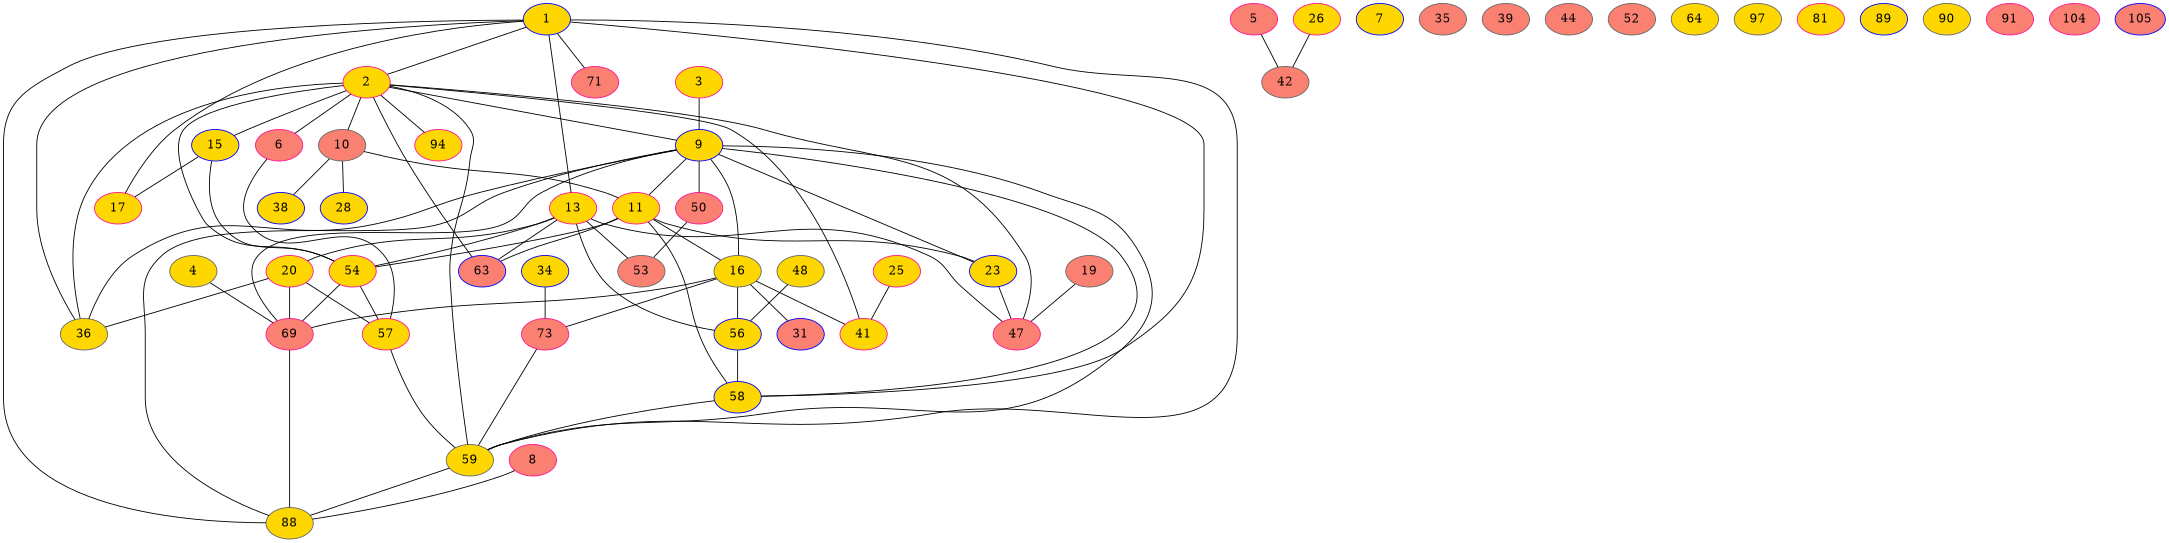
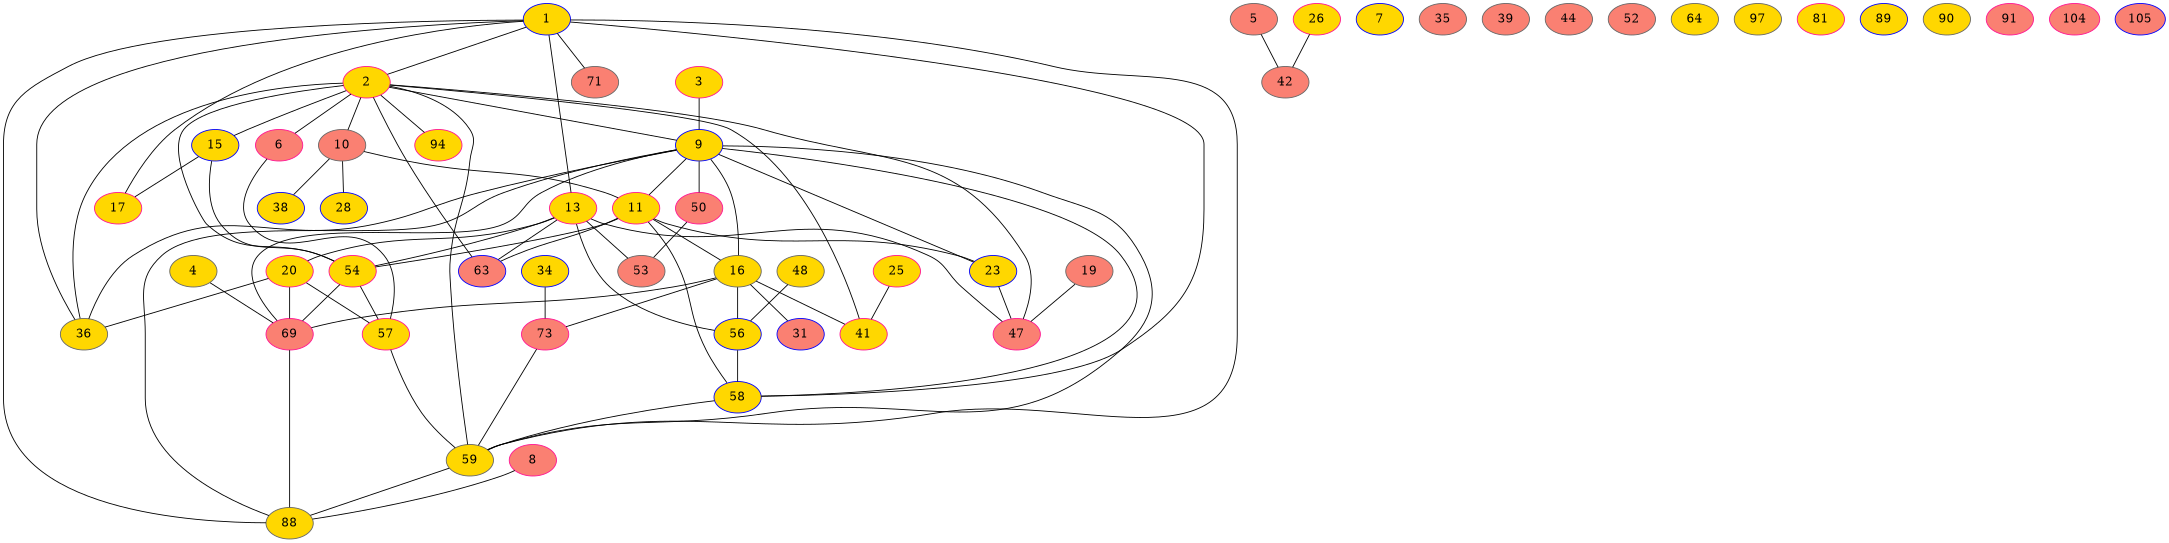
  graph {
    node [color=deeppink fillcolor=gold style=filled]
    1 [color=blue super="+14+33"]
    2 [super="+40+18"]
    13 [super="+86+70"]
    17 [super="+46"]
    36 [color=gray40 super="+45"]
    58 [color=blue super="+93"]
    59 [color=gray40 super="+68+87"]
-   71 [fillcolor=salmon]
+   71 [color=gray40 fillcolor=salmon]
    88 [color=gray40 super="+95"]
    6 [fillcolor=salmon]
    9 [color=blue super="+61+12+21"]
    10 [color=gray40 fillcolor=salmon super="+29"]
    15 [color=blue super="+24"]
    41 [super="+67+78"]
    47 [fillcolor=salmon super="+76"]
    54
    63 [color=blue fillcolor=salmon]
    94
    53 [color=gray40 fillcolor=salmon]
    20
    56 [color=blue super="+85"]
    57 [super="+79"]
    69 [fillcolor=salmon super="+98"]
    11 [super="+27+55"]
    16 [color=gray40 super="+30+22"]
    23 [color=blue super="+60"]
    50 [fillcolor=salmon]
    28 [color=blue]
    38 [color=blue]
    3
    4 [color=gray40]
-   5 [fillcolor=salmon]
+   5 [color=gray40 fillcolor=salmon]
    42 [color=gray40 fillcolor=salmon]
    7 [color=blue super="+97"]
    8 [fillcolor=salmon]
    31 [color=blue fillcolor=salmon]
    n37 [fillcolor=salmon label=73]
    19 [color=gray40 fillcolor=salmon]
    25
    26
    34 [color=blue]
    35 [color=gray40 fillcolor=salmon]
    39 [color=gray40 fillcolor=salmon super="+62"]
    44 [color=gray40 fillcolor=salmon]
    48 [color=gray40 super="+92+82"]
    52 [color=gray40 fillcolor=salmon]
    64 [color=gray40]
    n48 [color=gray40 label=97]
    81
    89 [color=blue]
    90 [color=gray40]
    91 [fillcolor=salmon]
    104 [fillcolor=salmon]
    105 [color=blue fillcolor=salmon]
    1 -- 2
    1 -- 13
    1 -- 17
    1 -- 36
    1 -- 58
    1 -- 59 [weight=2]
    1 -- 71
    1 -- 88
    2 -- 36
    2 -- 59
    2 -- 6 [weight=2]
    2 -- 9
    2 -- 10
    2 -- 15 [weight=2]
    2 -- 41
    2 -- 47
    2 -- 54
    2 -- 63
    2 -- 94
    13 -- 47
    13 -- 54
    13 -- 63
    13 -- 53
    13 -- 20
    13 -- 56
    58 -- 59
    59 -- 88
    6 -- 57
    9 -- 36
    9 -- 58
    9 -- 59
    9 -- 88
    9 -- 69
    9 -- 11
    9 -- 16 [weight=2]
    9 -- 23
    9 -- 50
    10 -- 11
    10 -- 28
    10 -- 38
    15 -- 17
    15 -- 54
    54 -- 57
    54 -- 69
    20 -- 36
    20 -- 57
    20 -- 69
    56 -- 58
    57 -- 59 [weight=2]
    69 -- 88
    11 -- 58
    11 -- 54
    11 -- 63
    11 -- 16
    11 -- 23
    16 -- 41
    16 -- 56
    16 -- 69
    16 -- 31
    16 -- n37
    23 -- 47
    50 -- 53
    3 -- 9
    4 -- 69
    5 -- 42
    8 -- 88
    n37 -- 59
    19 -- 47
    25 -- 41
    26 -- 42
    34 -- n37
    48 -- 56
  }
